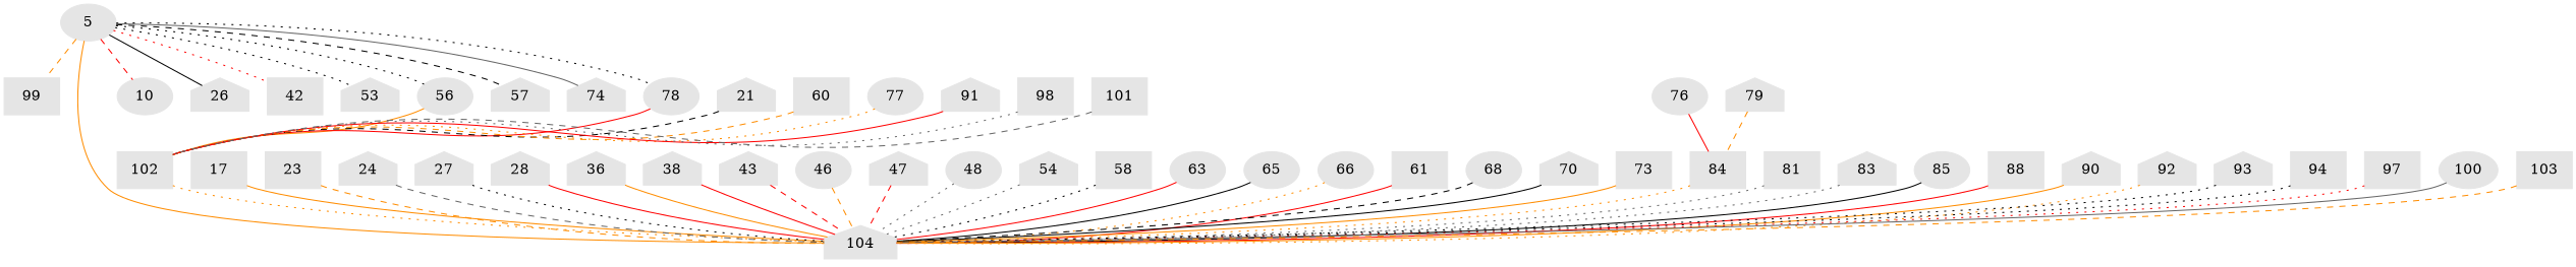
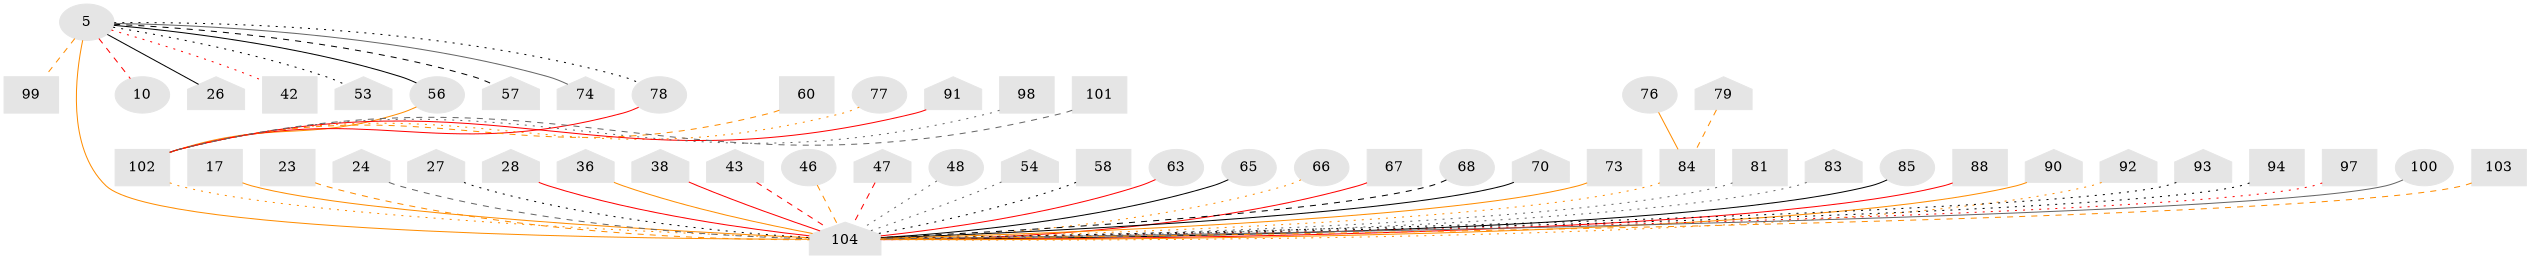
  graph {
    node [color=gray90 shape=house style=filled]
    edge [color=darkorange style=solid]
    5 [shape=ellipse super="+3"]
    10 [shape=ellipse]
    26
    42 [shape=box]
    53
    56 [shape=ellipse super="+9"]
    57 [super="+49"]
    74 [super="+15"]
    78 [shape=ellipse]
    99 [shape=box]
    104 [super="+39+50+69+17+62+71+8"]
    102 [shape=box super="+59+96+95"]
    n13 [label=17 shape=box]
-   21
    23 [shape=box]
    24
    27
    28
    36
    38 [super="+32"]
    43
    46 [shape=ellipse]
    47
    48 [shape=ellipse]
    54
    58 [shape=box]
    60 [shape=box]
    63 [shape=ellipse]
    65 [shape=ellipse]
    66 [shape=ellipse]
-   67 [shape=box super="+12" label=61]
+   67 [shape=box super="+12"]
    68 [shape=ellipse]
    70
    73 [shape=box super="+72"]
    84 [shape=box super="+80+14+30+45+55+75"]
    76 [shape=ellipse]
    77 [shape=ellipse]
    79
    81 [shape=box]
    83
    85 [shape=ellipse]
    88 [shape=box super="+86"]
    90
    91
    92
    93
    94 [shape=box]
    97 [shape=box]
    98 [shape=box]
    100 [shape=ellipse]
    101 [shape=box]
    103 [shape=box super="+89"]
    5 -- 10 [color=red style=dashed]
    5 -- 26 [color=black]
    5 -- 42 [color=red style=dotted]
    5 -- 53 [color=black style=dotted]
-   5 -- 56 [color=black style=dotted]
+   5 -- 56 [color=black]
    5 -- 57 [color=black style=dashed weight=2]
    5 -- 74 [color=gray40]
    5 -- 78 [color=black style=dotted]
    5 -- 99 [style=dashed]
    5 -- 104 [weight=10]
    56 -- 102
    78 -- 102 [color=red]
    102 -- 104 [style=dotted weight=9]
    n13 -- 104
-   21 -- 102 [color=black style=dashed]
    23 -- 104 [style=dashed]
    24 -- 104 [color=gray40 style=dashed]
    27 -- 104 [color=black style=dotted]
    28 -- 104 [color=red]
    36 -- 104
    38 -- 104 [color=red]
    43 -- 104 [color=red style=dashed]
    46 -- 104 [style=dashed]
    47 -- 104 [color=red style=dashed]
    48 -- 104 [color=gray40 style=dotted]
    54 -- 104 [color=gray40 style=dotted]
    58 -- 104 [color=black style=dotted]
    60 -- 102 [style=dashed]
    63 -- 104 [color=red]
    65 -- 104 [color=black]
    66 -- 104 [style=dotted]
    67 -- 104 [color=red]
    68 -- 104 [color=black style=dashed]
    70 -- 104 [color=black]
    73 -- 104 [weight=2]
    84 -- 104 [style=dotted weight=3]
-   76 -- 84 [color=red]
+   76 -- 84
    77 -- 102 [style=dotted]
    79 -- 84 [style=dashed]
    81 -- 104 [color=gray40 style=dotted]
    83 -- 104 [color=gray40 style=dotted weight=2]
    85 -- 104 [color=black]
    88 -- 104 [color=red]
    90 -- 104
    91 -- 102 [color=red]
    92 -- 104 [style=dotted]
    93 -- 104 [color=black style=dotted]
    94 -- 104 [color=black style=dotted]
    97 -- 104 [color=red style=dotted]
    98 -- 102 [color=gray40 style=dotted weight=2]
    100 -- 104 [color=gray40]
    101 -- 102 [color=gray40 style=dashed]
    103 -- 104 [style=dashed weight=2]
  }
